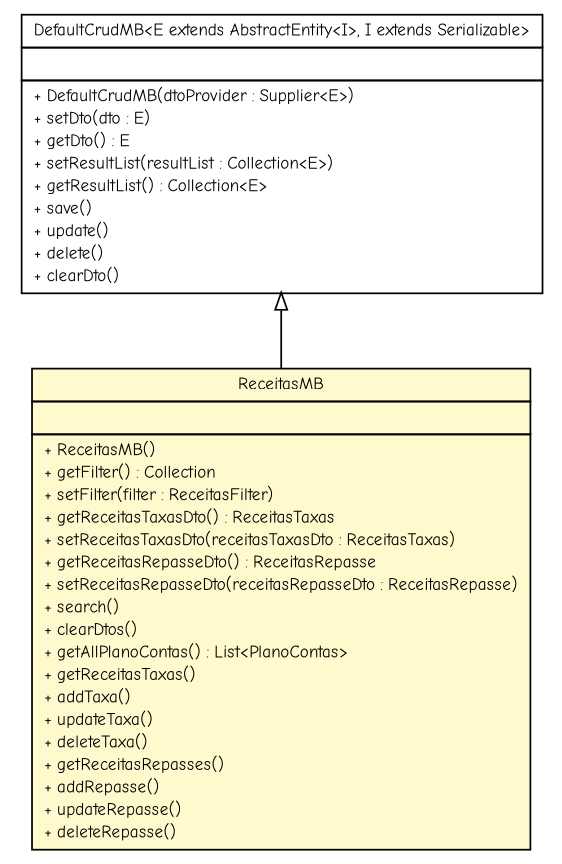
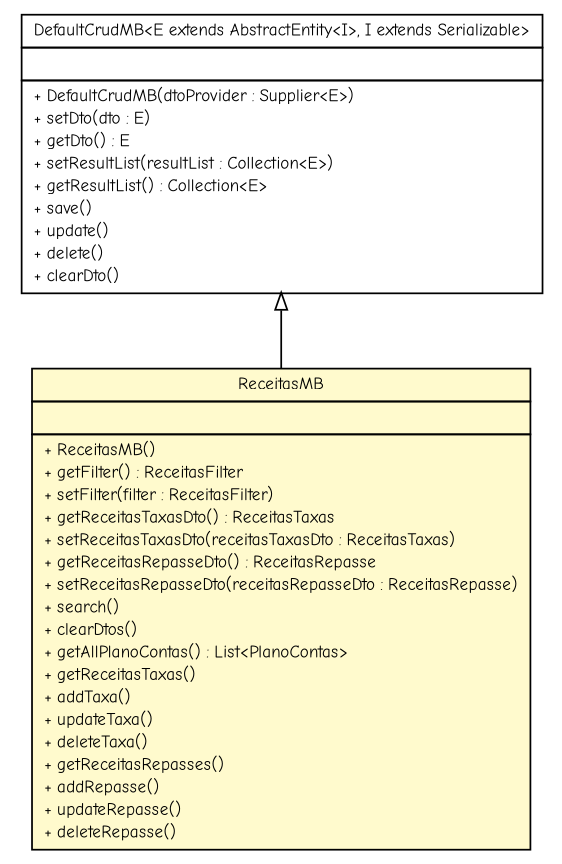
  digraph {
    nodesep=0.25
    ranksep=0.5
    fontname="Comic Neue"
    node [fontcolor=black fontname="Comic Neue" fontsize=10.0 shape=plaintext]
    n1 [label=<<table title="br.gov.to.sefaz.presentation.managedbean.impl.DefaultCrudMB" border="0" cellborder="1" cellspacing="0" cellpadding="2" port="p" href="../../../presentation/managedbean/impl/DefaultCrudMB.html"> 		<tr><td><table border="0" cellspacing="0" cellpadding="1"> <tr><td align="center" balign="center"> DefaultCrudMB&lt;E extends AbstractEntity&lt;I&gt;, I extends Serializable&gt; </td></tr> 		</table></td></tr> 		<tr><td><table border="0" cellspacing="0" cellpadding="1"> <tr><td align="left" balign="left">  </td></tr> 		</table></td></tr> 		<tr><td><table border="0" cellspacing="0" cellpadding="1"> <tr><td align="left" balign="left"> + DefaultCrudMB(dtoProvider : Supplier&lt;E&gt;) </td></tr> <tr><td align="left" balign="left"> + setDto(dto : E) </td></tr> <tr><td align="left" balign="left"> + getDto() : E </td></tr> <tr><td align="left" balign="left"> + setResultList(resultList : Collection&lt;E&gt;) </td></tr> <tr><td align="left" balign="left"> + getResultList() : Collection&lt;E&gt; </td></tr> <tr><td align="left" balign="left"> + save() </td></tr> <tr><td align="left" balign="left"> + update() </td></tr> <tr><td align="left" balign="left"> + delete() </td></tr> <tr><td align="left" balign="left"> + clearDto() </td></tr> 		</table></td></tr> 		</table>>]
-   n2 [label=<<table title="br.gov.to.sefaz.arr.parametros.managedbean.ReceitasMB" border="0" cellborder="1" cellspacing="0" cellpadding="2" port="p" bgcolor="lemonChiffon" href="./ReceitasMB.html"> 		<tr><td><table border="0" cellspacing="0" cellpadding="1"> <tr><td align="center" balign="center"> ReceitasMB </td></tr> 		</table></td></tr> 		<tr><td><table border="0" cellspacing="0" cellpadding="1"> <tr><td align="left" balign="left">  </td></tr> 		</table></td></tr> 		<tr><td><table border="0" cellspacing="0" cellpadding="1"> <tr><td align="left" balign="left"> + ReceitasMB() </td></tr> <tr><td align="left" balign="left"> + getFilter() : Collection </td></tr> <tr><td align="left" balign="left"> + setFilter(filter : ReceitasFilter) </td></tr> <tr><td align="left" balign="left"> + getReceitasTaxasDto() : ReceitasTaxas </td></tr> <tr><td align="left" balign="left"> + setReceitasTaxasDto(receitasTaxasDto : ReceitasTaxas) </td></tr> <tr><td align="left" balign="left"> + getReceitasRepasseDto() : ReceitasRepasse </td></tr> <tr><td align="left" balign="left"> + setReceitasRepasseDto(receitasRepasseDto : ReceitasRepasse) </td></tr> <tr><td align="left" balign="left"> + search() </td></tr> <tr><td align="left" balign="left"> + clearDtos() </td></tr> <tr><td align="left" balign="left"> + getAllPlanoContas() : List&lt;PlanoContas&gt; </td></tr> <tr><td align="left" balign="left"> + getReceitasTaxas() </td></tr> <tr><td align="left" balign="left"> + addTaxa() </td></tr> <tr><td align="left" balign="left"> + updateTaxa() </td></tr> <tr><td align="left" balign="left"> + deleteTaxa() </td></tr> <tr><td align="left" balign="left"> + getReceitasRepasses() </td></tr> <tr><td align="left" balign="left"> + addRepasse() </td></tr> <tr><td align="left" balign="left"> + updateRepasse() </td></tr> <tr><td align="left" balign="left"> + deleteRepasse() </td></tr> 		</table></td></tr> 		</table>>]
+   n2 [label=<<table title="br.gov.to.sefaz.arr.parametros.managedbean.ReceitasMB" border="0" cellborder="1" cellspacing="0" cellpadding="2" port="p" bgcolor="lemonChiffon" href="./ReceitasMB.html"> 		<tr><td><table border="0" cellspacing="0" cellpadding="1"> <tr><td align="center" balign="center"> ReceitasMB </td></tr> 		</table></td></tr> 		<tr><td><table border="0" cellspacing="0" cellpadding="1"> <tr><td align="left" balign="left">  </td></tr> 		</table></td></tr> 		<tr><td><table border="0" cellspacing="0" cellpadding="1"> <tr><td align="left" balign="left"> + ReceitasMB() </td></tr> <tr><td align="left" balign="left"> + getFilter() : ReceitasFilter </td></tr> <tr><td align="left" balign="left"> + setFilter(filter : ReceitasFilter) </td></tr> <tr><td align="left" balign="left"> + getReceitasTaxasDto() : ReceitasTaxas </td></tr> <tr><td align="left" balign="left"> + setReceitasTaxasDto(receitasTaxasDto : ReceitasTaxas) </td></tr> <tr><td align="left" balign="left"> + getReceitasRepasseDto() : ReceitasRepasse </td></tr> <tr><td align="left" balign="left"> + setReceitasRepasseDto(receitasRepasseDto : ReceitasRepasse) </td></tr> <tr><td align="left" balign="left"> + search() </td></tr> <tr><td align="left" balign="left"> + clearDtos() </td></tr> <tr><td align="left" balign="left"> + getAllPlanoContas() : List&lt;PlanoContas&gt; </td></tr> <tr><td align="left" balign="left"> + getReceitasTaxas() </td></tr> <tr><td align="left" balign="left"> + addTaxa() </td></tr> <tr><td align="left" balign="left"> + updateTaxa() </td></tr> <tr><td align="left" balign="left"> + deleteTaxa() </td></tr> <tr><td align="left" balign="left"> + getReceitasRepasses() </td></tr> <tr><td align="left" balign="left"> + addRepasse() </td></tr> <tr><td align="left" balign="left"> + updateRepasse() </td></tr> <tr><td align="left" balign="left"> + deleteRepasse() </td></tr> 		</table></td></tr> 		</table>>]
    n1 -> n2 [arrowtail=empty dir=back fontname="Comic Neue" fontsize=10 headport=p labelfontname=arial labelfontsize=10 tailport=p style=solid]
  }
